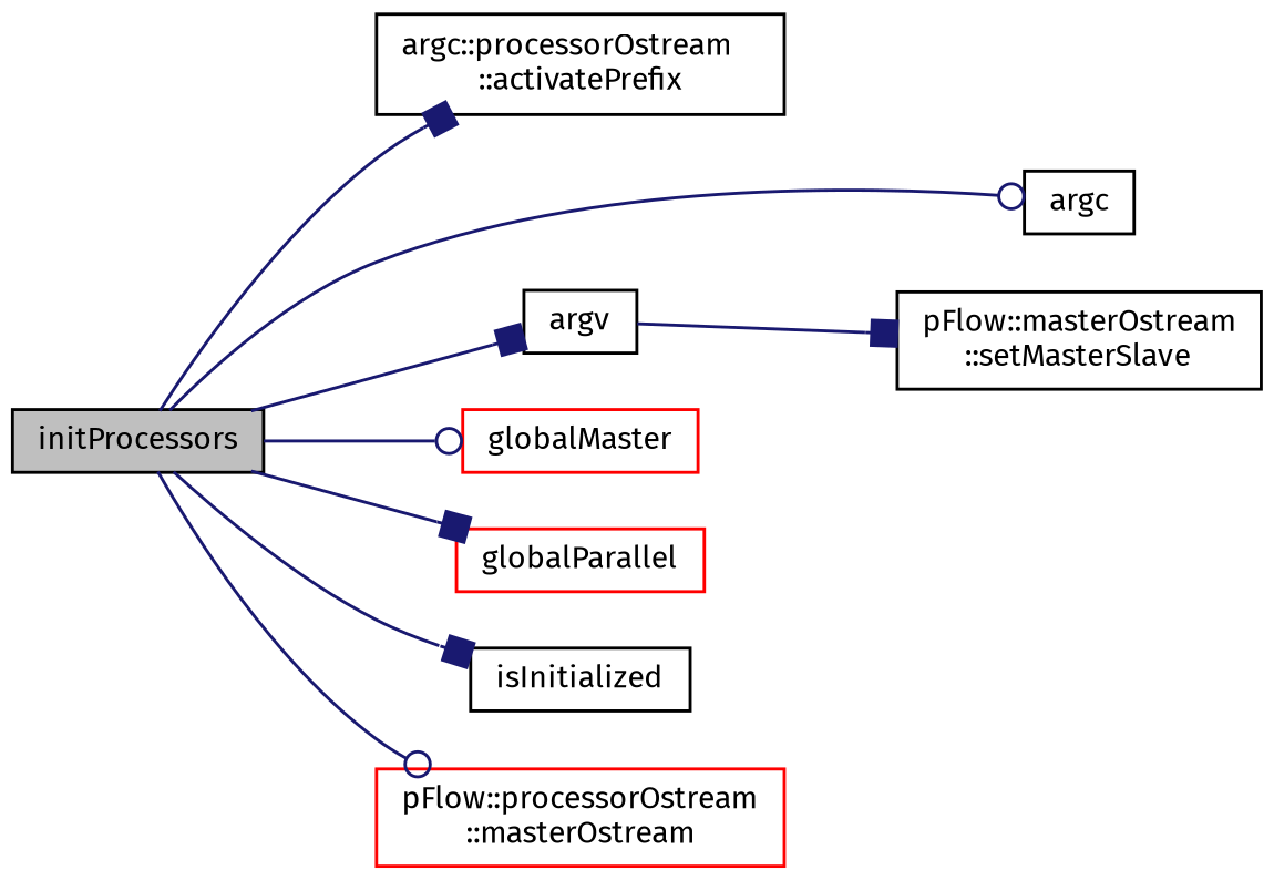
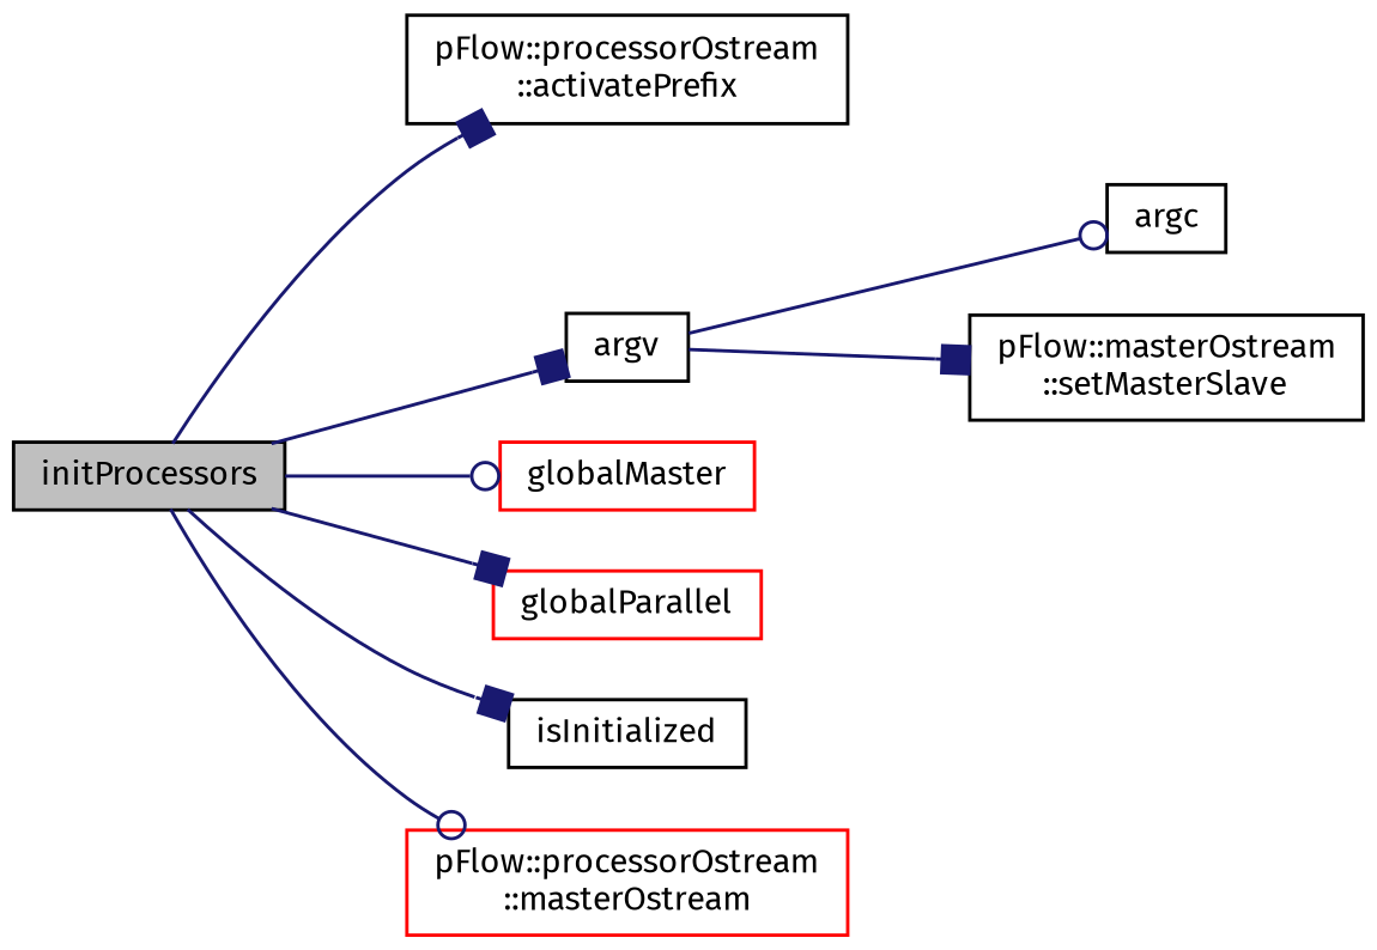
  digraph {
    fontname="Fira Sans"
    rankdir=LR
    node [color=black fillcolor=white fontname="Fira Sans" fontsize=10 shape=record style=filled]
    edge [arrowhead=box color=midnightblue fontname="Fira Sans" fontsize=10 labelfontname=Helvetica labelfontsize=10 style=solid]
    n1 [fillcolor=grey75 fontcolor=black height=0.2 label=initProcessors width=0.4]
-   n2 [height=0.2 label="argc::processorOstream\l::activatePrefix" width=0.4]
+   n2 [height=0.2 label="pFlow::processorOstream\l::activatePrefix" width=0.4]
    n3 [height=0.2 label=argc width=0.4]
    n4 [height=0.2 label=argv width=0.4]
    n5 [color=red height=0.2 label=globalMaster width=0.4]
    n6 [color=red height=0.2 label=globalParallel width=0.4]
    n7 [height=0.2 label=isInitialized width=0.4]
    n8 [color=red height=0.2 label="pFlow::processorOstream\l::masterOstream" width=0.4]
    n9 [height=0.2 label="pFlow::masterOstream\l::setMasterSlave" width=0.4]
    n1 -> n2
-   n1 -> n3 [arrowhead=odot]
+   n4 -> n3 [arrowhead=odot]
    n1 -> n4
    n1 -> n5 [arrowhead=odot]
    n1 -> n6
    n1 -> n7
    n1 -> n8 [arrowhead=odot]
    n4 -> n9
  }
